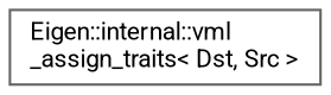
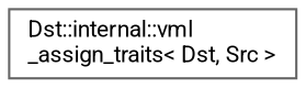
  digraph {
    rankdir=LR
    fontname=Roboto
-   n1 [color=grey40 fillcolor=white fontname=Roboto fontsize=10 height=0.2 label="Eigen::internal::vml\l_assign_traits\< Dst, Src \>" shape=box style=filled width=0.4]
+   n1 [color=grey40 fillcolor=white fontname=Roboto fontsize=10 height=0.2 label="Dst::internal::vml\l_assign_traits\< Dst, Src \>" shape=box style=filled width=0.4]
  }
